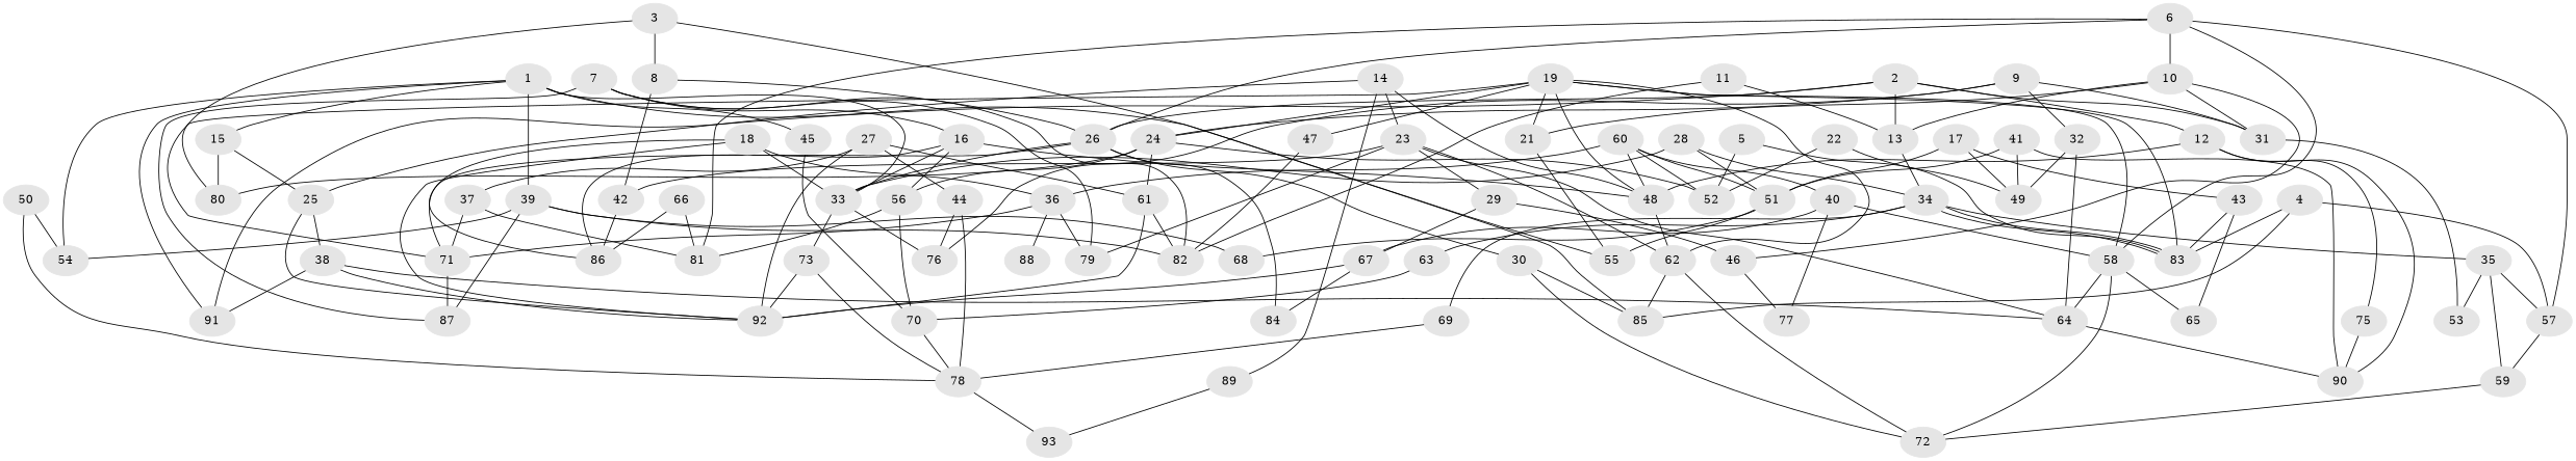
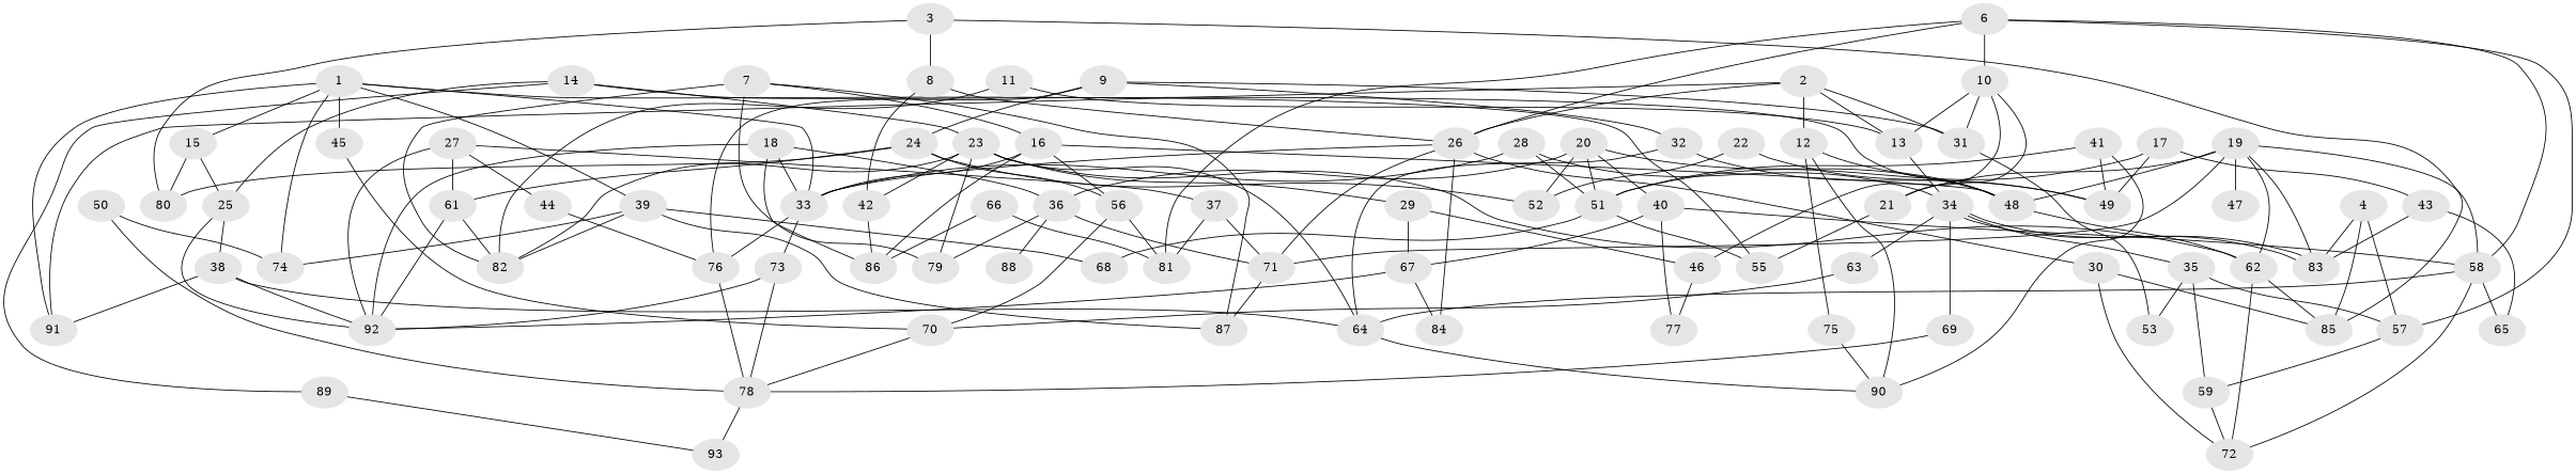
  graph {
    node [color=gray90 style=filled]
    1
    15
    33
    39
    45
-   54
+   54 [label=74]
    55
    91
    80
    25
    76
    73
    82
    87
    68
    70
    2
    12
    13
    26
    31
    48
    75
    90
    34
    71
    30
    84
    53
    3
    8
    85
    42
    4
    57
    83
    59
-   5
    52
    6
    10
    58
    81
    21
    46
    64
    72
    65
    7
    16
    79
    56
    86
    9
    24
    32
    61
    49
    23
    62
    29
    77
    11
    35
    63
    69
    14
    89
    92
    38
    93
    17
    43
    51
    18
    36
    88
    19
    47
-   20 [label=60]
+   20
    40
    67
    22
    27
    37
    44
    78
    28
    41
    50
    66
    1 -- 15
    1 -- 33
    1 -- 39
    1 -- 45
    1 -- 54
    1 -- 55
    1 -- 91
    15 -- 80
    15 -- 25
    33 -- 76
    33 -- 73
    39 -- 54
    39 -- 82
    39 -- 87
    39 -- 68
    45 -- 70
    25 -- 92
    25 -- 38
    73 -- 92
    73 -- 78
    70 -- 78
    2 -- 91
    2 -- 12
    2 -- 13
    2 -- 26
    2 -- 31
    12 -- 48
    12 -- 75
    12 -- 90
    13 -- 34
    26 -- 33
    26 -- 71
    26 -- 30
    26 -- 84
    31 -- 53
    48 -- 62
    75 -- 90
    34 -- 83
    34 -- 83
    34 -- 35
    34 -- 63
    34 -- 69
    71 -- 87
    30 -- 85
    30 -- 72
    3 -- 80
    3 -- 8
    3 -- 85
    8 -- 26
    8 -- 42
    42 -- 86
    4 -- 85
    4 -- 57
    4 -- 83
    57 -- 59
    59 -- 72
-   5 -- 83
-   5 -- 52
    6 -- 26
    6 -- 57
    6 -- 10
    6 -- 58
    6 -- 81
    10 -- 13
    10 -- 31
    10 -- 21
    10 -- 46
    58 -- 64
    58 -- 72
    58 -- 65
    21 -- 55
    46 -- 77
    64 -- 90
    7 -- 82
    7 -- 87
    7 -- 16
    7 -- 79
    16 -- 33
    16 -- 48
    16 -- 56
    16 -- 86
    56 -- 70
    56 -- 81
    9 -- 76
    9 -- 31
    9 -- 24
    9 -- 32
    24 -- 80
    24 -- 52
    24 -- 56
    24 -- 61
    32 -- 64
    32 -- 49
    61 -- 82
    61 -- 92
    23 -- 42
    23 -- 64
    23 -- 79
    23 -- 62
    23 -- 29
    62 -- 85
    62 -- 72
    29 -- 46
    29 -- 67
    11 -- 82
    11 -- 13
    35 -- 53
    35 -- 57
    35 -- 59
    63 -- 70
    69 -- 78
    14 -- 25
    14 -- 48
    14 -- 23
    14 -- 89
    89 -- 93
    38 -- 91
    38 -- 64
    38 -- 92
    17 -- 49
    17 -- 43
    17 -- 51
    43 -- 83
    43 -- 65
    51 -- 55
    51 -- 68
    18 -- 33
    18 -- 86
    18 -- 92
    18 -- 36
    36 -- 71
    36 -- 79
    36 -- 88
    19 -- 48
    19 -- 71
    19 -- 83
    19 -- 58
    19 -- 21
-   19 -- 24
    19 -- 62
    19 -- 47
-   47 -- 82
+   23 -- 82
    20 -- 48
    20 -- 52
    20 -- 51
    20 -- 36
    20 -- 40
    40 -- 58
    40 -- 77
    40 -- 67
    67 -- 84
    67 -- 92
    22 -- 52
    22 -- 49
    27 -- 61
    27 -- 92
    27 -- 37
    27 -- 44
    37 -- 71
    37 -- 81
    44 -- 76
-   44 -- 78
+   76 -- 78
    78 -- 93
    28 -- 33
    28 -- 34
    28 -- 51
    41 -- 90
    41 -- 49
    41 -- 51
    50 -- 54
    50 -- 78
    66 -- 81
    66 -- 86
  }
